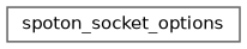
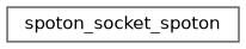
  digraph {
    rankdir=TB
-   n1 [color=grey40 fillcolor=white fontname=Helvetica fontsize=10 height=0.2 label=spoton_socket_options shape=box style=filled width=0.4]
+   n1 [color=grey40 fillcolor=white fontname=Helvetica fontsize=10 height=0.2 label=spoton_socket_spoton shape=box style=filled width=0.4]
  }
